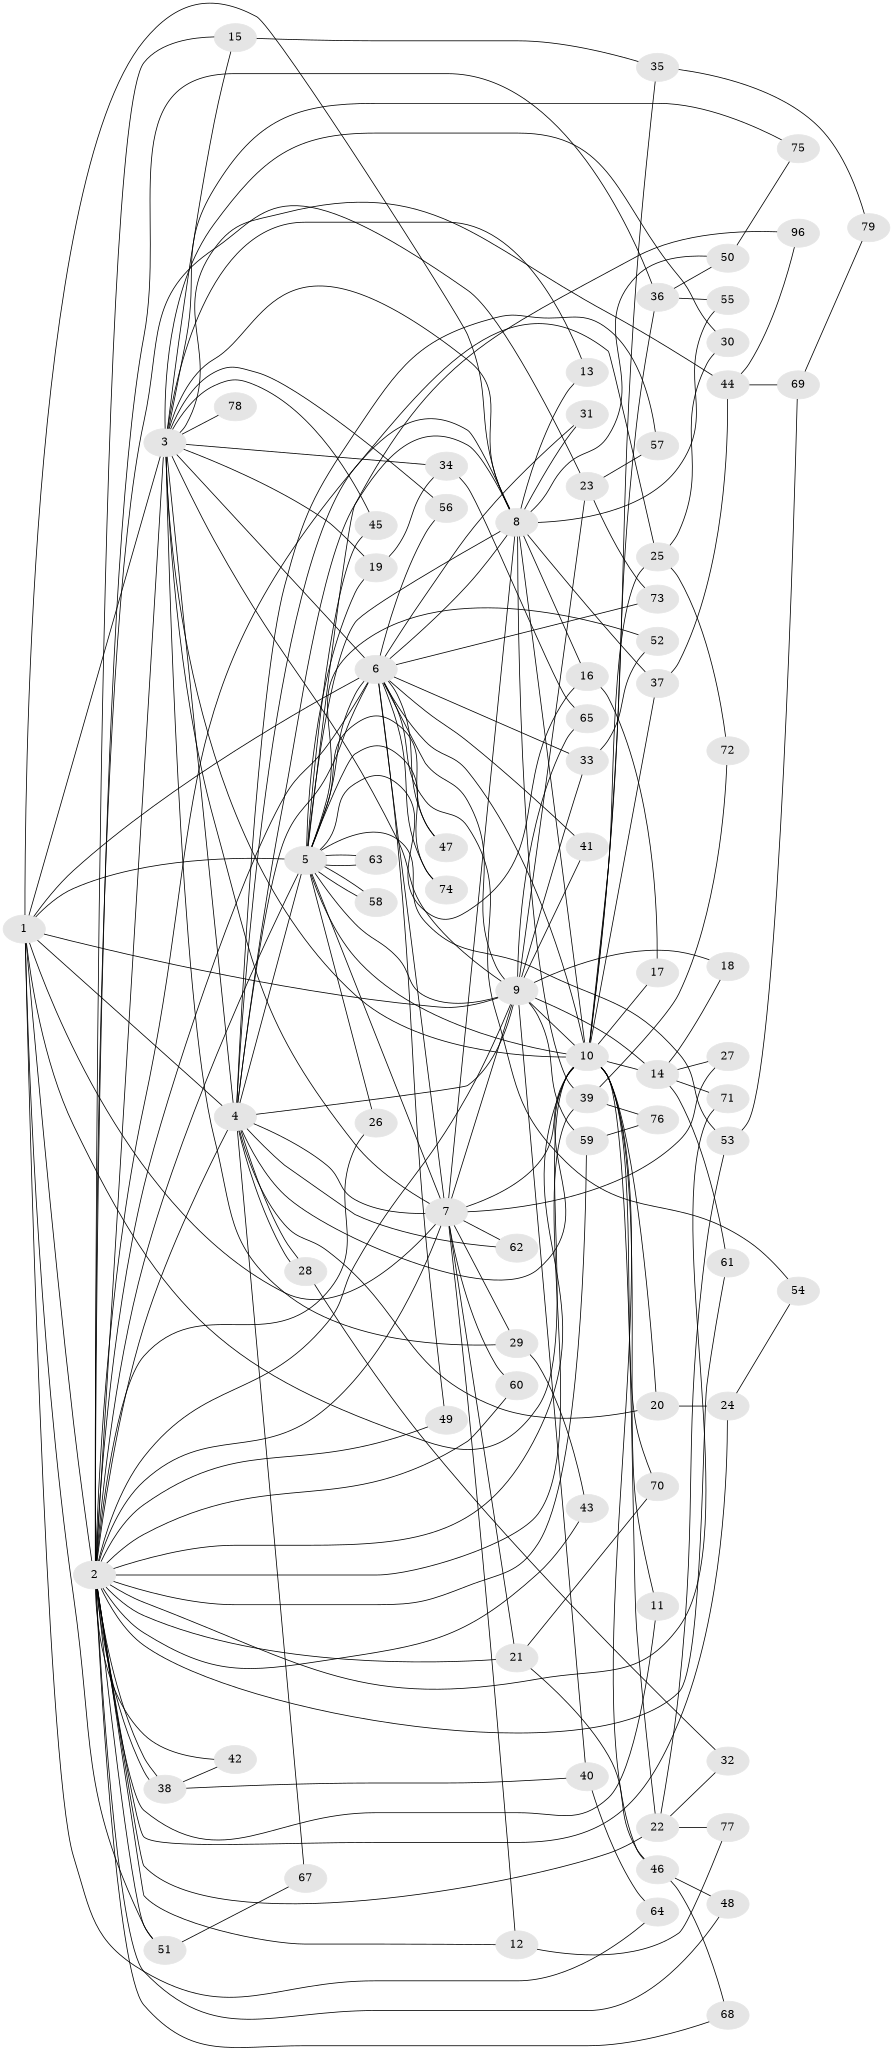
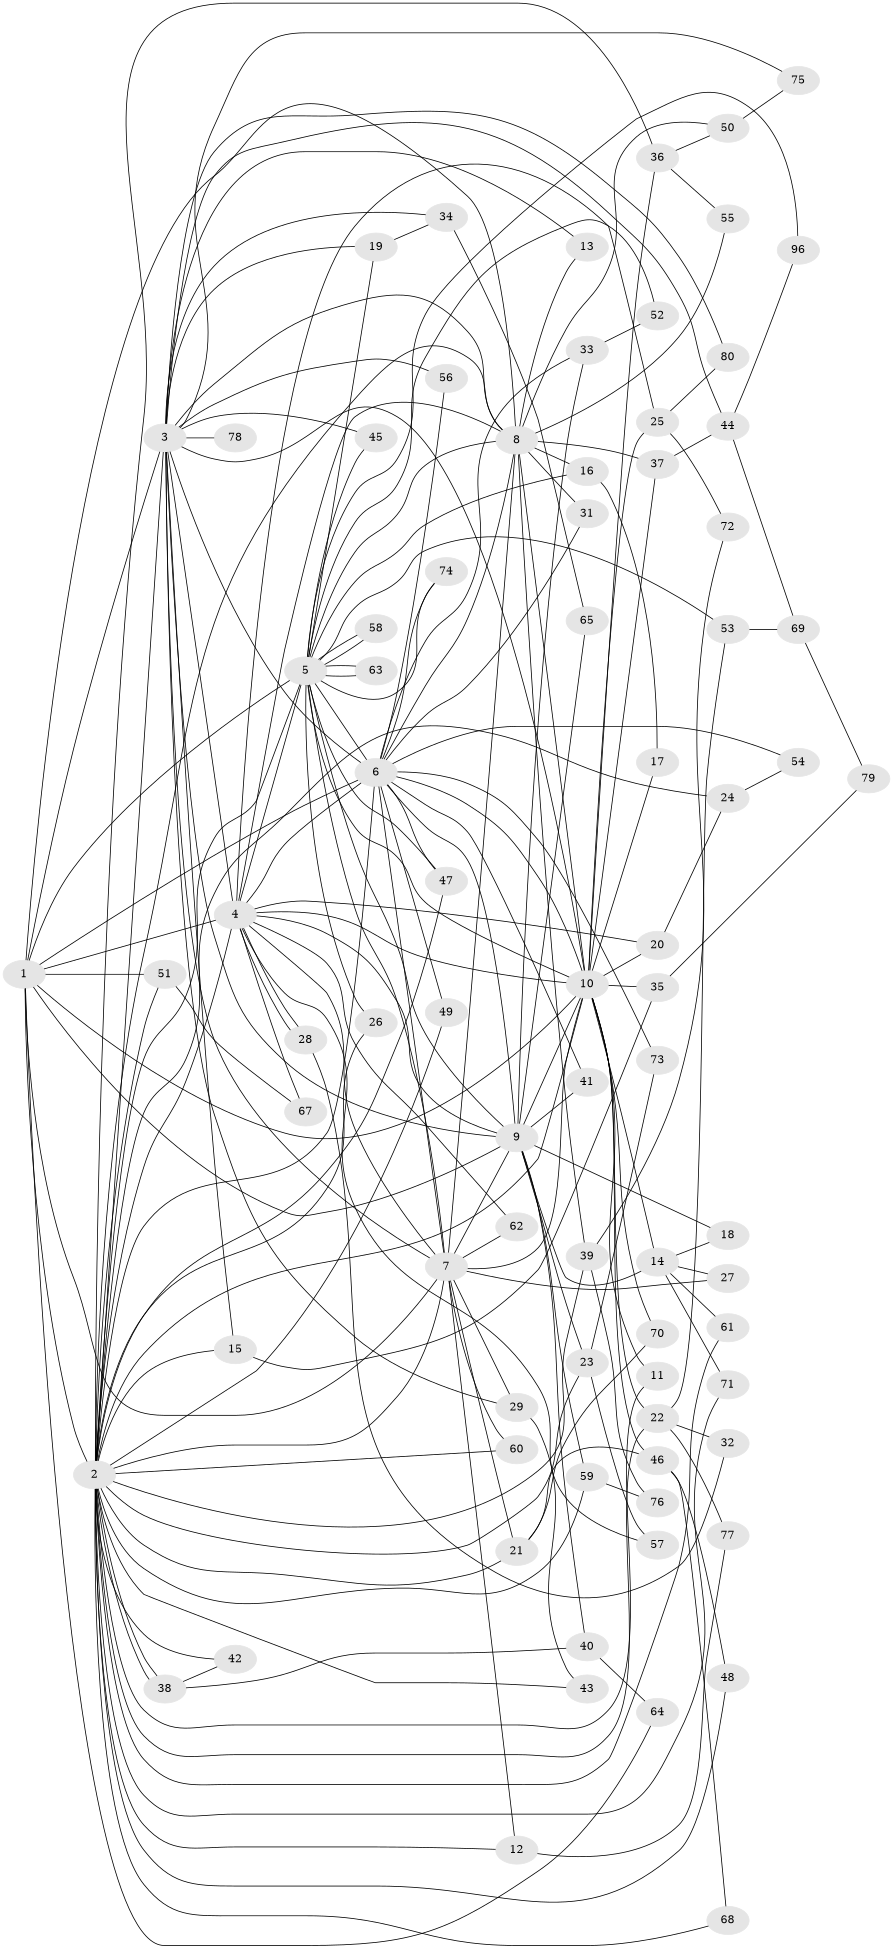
  graph {
    rankdir=LR
    node [color=gray90 style=filled]
    1
    2
    3
    4
    5
    6
    7
    8
    9
    10
    51
    64
    11
    12
    15
    21
    22
    23
    24
    26
    36
    38
    39
    42
    43
    48
    49
    59
    60
    61
    68
    71
    13
    19
    29
-   30
+   30 [label=80]
    34
    44
    45
    56
    75
    78
    20
    25
    28
    57
    62
    67
    16
    47
    52
    53
    58
    63
    n55 [label=96]
    74
    31
    33
    41
    54
    73
    27
    37
    50
    55
    14
    18
    40
    65
    17
    35
    46
    70
    77
    32
    72
    76
    69
    79
    1 -- 2
    1 -- 3
    1 -- 4
    1 -- 5
    1 -- 6
    1 -- 7
    1 -- 8
    1 -- 9
    1 -- 10
    1 -- 51
    1 -- 64
    2 -- 3
    2 -- 4
    2 -- 5
    2 -- 6
    2 -- 7
    2 -- 8
-   2 -- 9
+   2 -- 47
    2 -- 10
    2 -- 51
    2 -- 11
    2 -- 12
    2 -- 15
    2 -- 21
    2 -- 22
    2 -- 23
    2 -- 24
    2 -- 26
    2 -- 36
    2 -- 38
    2 -- 38
    2 -- 39
    2 -- 42
    2 -- 43
    2 -- 48
    2 -- 49
    2 -- 59
    2 -- 60
    2 -- 61
    2 -- 68
    2 -- 71
    3 -- 4
    3 -- 6
    3 -- 7
    3 -- 8
    3 -- 9
    3 -- 10
    3 -- 15
    3 -- 13
    3 -- 19
    3 -- 29
    3 -- 30
    3 -- 34
    3 -- 44
    3 -- 45
    3 -- 56
    3 -- 75
    3 -- 78
    4 -- 5
    4 -- 6
    4 -- 7
    4 -- 8
    4 -- 9
    4 -- 10
    4 -- 20
    4 -- 25
    4 -- 28
    4 -- 28
    4 -- 57
    4 -- 62
    4 -- 67
    5 -- 6
    5 -- 7
    5 -- 8
    5 -- 9
    5 -- 10
    5 -- 26
    5 -- 19
    5 -- 45
    5 -- 16
    5 -- 47
    5 -- 52
    5 -- 53
    5 -- 58
    5 -- 58
    5 -- 63
    5 -- 63
    5 -- n55
    5 -- 74
    6 -- 7
    6 -- 8
    6 -- 9
    6 -- 10
    6 -- 49
    6 -- 56
    6 -- 47
    6 -- 74
    6 -- 31
    6 -- 33
    6 -- 41
    6 -- 54
    6 -- 73
    7 -- 8
    7 -- 9
    7 -- 10
    7 -- 12
    7 -- 21
    7 -- 60
    7 -- 29
    7 -- 62
    7 -- 27
    8 -- 10
    8 -- 39
    8 -- 13
    8 -- 16
    8 -- 31
    8 -- 37
    8 -- 50
    8 -- 55
    9 -- 10
    9 -- 23
    9 -- 59
    9 -- 33
    9 -- 41
    9 -- 14
    9 -- 18
    9 -- 40
    9 -- 65
    10 -- 11
    10 -- 22
    10 -- 36
    10 -- 20
    10 -- 25
    10 -- 37
    10 -- 14
    10 -- 17
    10 -- 35
    10 -- 46
    10 -- 70
    51 -- 67
    12 -- 77
    15 -- 35
    21 -- 46
    21 -- 70
    22 -- 53
    22 -- 77
    22 -- 32
    23 -- 57
    23 -- 73
    24 -- 54
    36 -- 50
    36 -- 55
    38 -- 42
    38 -- 40
    39 -- 72
    39 -- 76
    59 -- 76
    19 -- 34
    29 -- 43
    34 -- 65
    44 -- n55
    44 -- 69
    20 -- 24
    25 -- 30
    25 -- 72
    28 -- 32
    16 -- 17
    53 -- 69
    33 -- 52
    37 -- 44
    50 -- 75
    14 -- 61
    14 -- 71
    14 -- 27
    14 -- 18
    40 -- 64
    35 -- 79
    46 -- 48
    46 -- 68
    69 -- 79
  }
